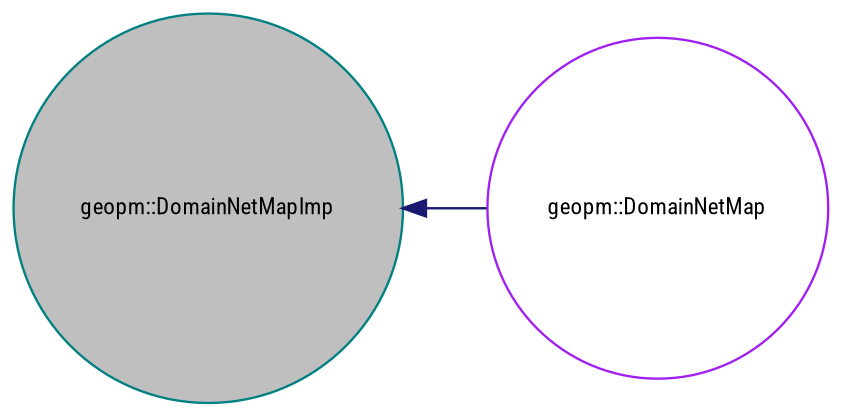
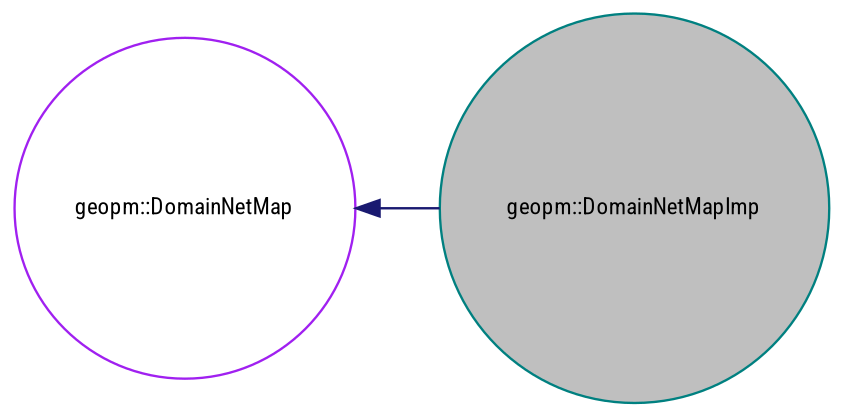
  digraph {
    rankdir=LR
    fontname="Roboto Condensed"
    node [fontname="Roboto Condensed" fontsize=10 shape=circle style=filled]
    n1 [color=teal fillcolor=grey75 fontcolor=black height=0.2 label="geopm::DomainNetMapImp" width=0.4]
    n2 [color=purple fillcolor=white height=0.2 label="geopm::DomainNetMap" width=0.4]
-   n1 -> n2 [color=midnightblue dir=back fontname="Roboto Condensed" fontsize=10 labelfontname=Helvetica labelfontsize=10 style=solid]
+   n2 -> n1 [color=midnightblue dir=back fontname="Roboto Condensed" fontsize=10 labelfontname=Helvetica labelfontsize=10 style=solid]
  }
